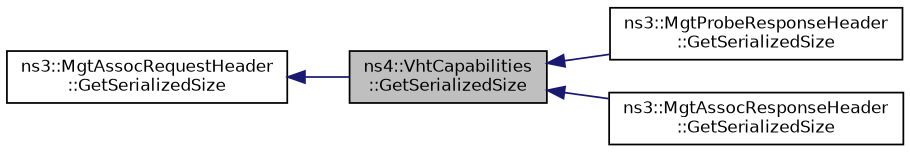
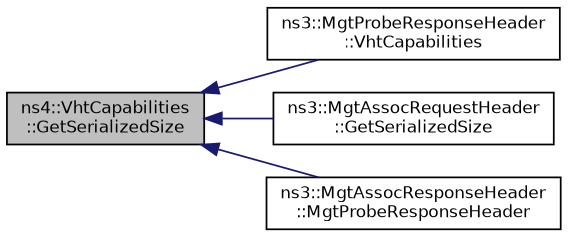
  digraph {
    rankdir=LR
    node [color=black fillcolor=white fontname=Helvetica fontsize=10 shape=record style=filled]
    edge [color=midnightblue dir=back fontname=Helvetica fontsize=10 labelfontname=Helvetica labelfontsize=10 style=solid]
    n1 [fillcolor=grey75 fontcolor=black height=0.2 label="ns4::VhtCapabilities\l::GetSerializedSize" width=0.4]
-   n2 [height=0.2 label="ns3::MgtProbeResponseHeader\l::GetSerializedSize" width=0.4]
+   n2 [height=0.2 label="ns3::MgtProbeResponseHeader\l::VhtCapabilities" width=0.4]
    n3 [height=0.2 label="ns3::MgtAssocRequestHeader\l::GetSerializedSize" width=0.4]
-   n4 [height=0.2 label="ns3::MgtAssocResponseHeader\l::GetSerializedSize" width=0.4]
+   n4 [height=0.2 label="ns3::MgtAssocResponseHeader\l::MgtProbeResponseHeader" width=0.4]
    n1 -> n2
-   n3 -> n1
+   n1 -> n3
    n1 -> n4
  }
